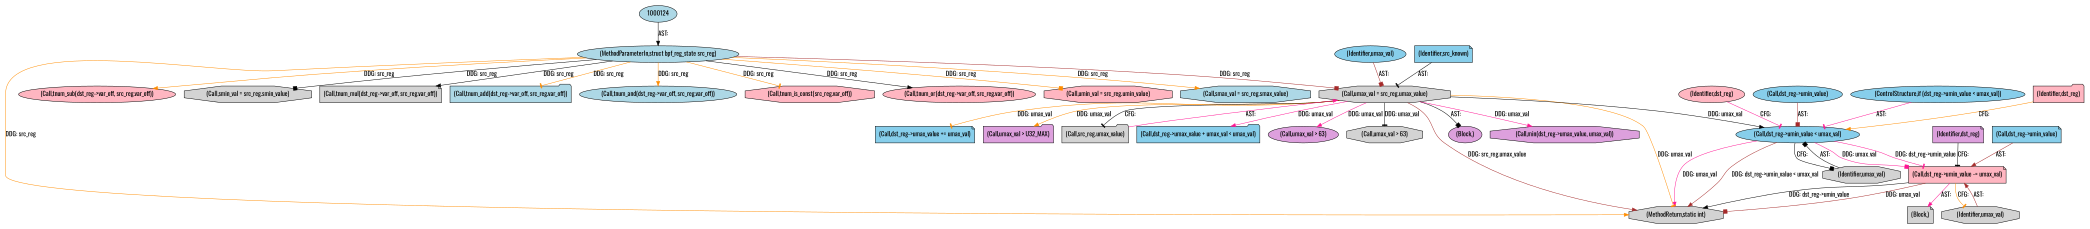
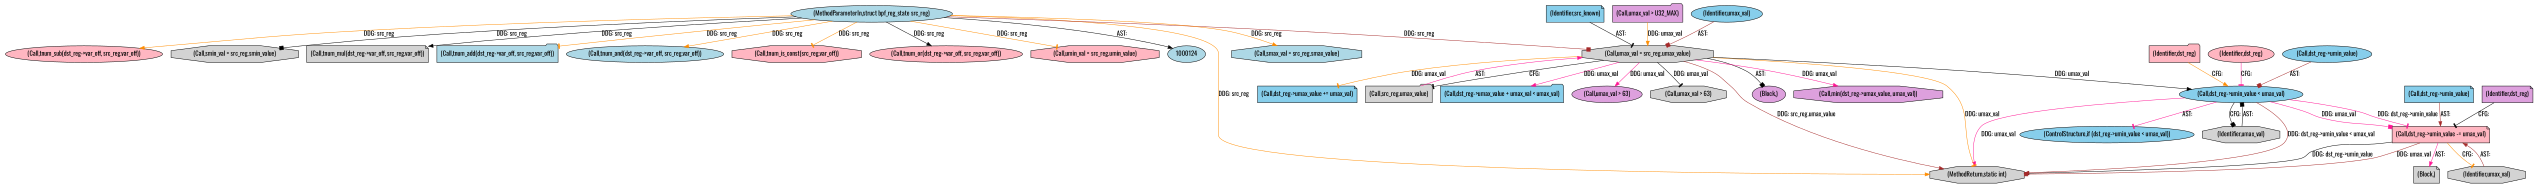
  digraph {
    fontname=Oswald
    node [fillcolor=lightgrey fontname=Oswald shape=ellipse style=filled]
    edge [arrowhead=normal color=black fontname=Oswald]
    n1 [fillcolor=lightpink label="(Call,dst_reg->umin_value -= umax_val)" shape=note]
    n2 [label="(MethodReturn,static int)" shape=octagon]
    n3 [label="(Block,)" shape=note]
    n4 [label="(Identifier,umax_val)" shape=octagon]
    n5 [fillcolor=skyblue label="(Call,dst_reg->umin_value < umax_val)"]
    n6 [label="(Identifier,umax_val)" shape=octagon]
    n7 [fillcolor=skyblue label="(ControlStructure,if (dst_reg->umin_value < umax_val))"]
    n8 [label="(Call,umax_val = src_reg.umax_value)" shape=octagon]
    n9 [fillcolor=plum label="(Block,)"]
    n10 [fillcolor=plum label="(Call,min(dst_reg->umax_value, umax_val))" shape=octagon]
    n11 [fillcolor=skyblue label="(Call,dst_reg->umax_value += umax_val)" shape=note]
    n12 [fillcolor=plum label="(Call,umax_val > U32_MAX)" shape=folder]
    n13 [label="(Call,src_reg.umax_value)" shape=folder]
    n14 [fillcolor=skyblue label="(Call,dst_reg->umax_value + umax_val < umax_val)" shape=folder]
    n15 [fillcolor=plum label="(Call,umax_val > 63)"]
    n16 [label="(Call,umax_val > 63)" shape=octagon]
    n17 [fillcolor=lightblue label="(MethodParameterIn,struct bpf_reg_state src_reg)"]
    n18 [fillcolor=lightblue label="(Call,smax_val = src_reg.smax_value)" shape=octagon]
    n19 [fillcolor=lightpink label="(Call,tnum_sub(dst_reg->var_off, src_reg.var_off))"]
    n20 [label="(Call,smin_val = src_reg.smin_value)" shape=octagon]
    n21 [label="(Call,tnum_mul(dst_reg->var_off, src_reg.var_off))" shape=note]
    n22 [fillcolor=lightblue label="(Call,tnum_add(dst_reg->var_off, src_reg.var_off))" shape=folder]
    n23 [fillcolor=lightblue label="(Call,tnum_and(dst_reg->var_off, src_reg.var_off))"]
    n24 [fillcolor=lightpink label="(Call,tnum_is_const(src_reg.var_off))" shape=octagon]
    n25 [fillcolor=lightpink label="(Call,tnum_or(dst_reg->var_off, src_reg.var_off))"]
    n26 [fillcolor=lightpink label="(Call,umin_val = src_reg.umin_value)" shape=octagon]
    1000124 [fillcolor=lightblue]
    n28 [fillcolor=lightpink label="(Identifier,dst_reg)" shape=folder]
    n29 [fillcolor=lightpink label="(Identifier,dst_reg)"]
    n30 [fillcolor=skyblue label="(Identifier,umax_val)"]
    n31 [fillcolor=skyblue label="(Call,dst_reg->umin_value)" shape=note]
    n32 [fillcolor=plum label="(Identifier,dst_reg)" shape=note]
    n33 [fillcolor=skyblue label="(Identifier,src_known)" shape=note]
    n34 [fillcolor=skyblue label="(Call,dst_reg->umin_value)"]
    n1 -> n2 [label="DDG: dst_reg->umin_value"]
    n1 -> n2 [arrowhead=box color=brown label="DDG: umax_val"]
    n1 -> n3 [color=deeppink label="AST: "]
    n1 -> n4 [arrowhead=tee color=darkorange label="CFG: "]
    n4 -> n1 [color=brown label="AST: "]
    n5 -> n1 [arrowhead=box color=deeppink label="DDG: umax_val"]
    n5 -> n1 [arrowhead=tee color=deeppink label="DDG: dst_reg->umin_value"]
    n5 -> n2 [color=deeppink label="DDG: umax_val"]
    n5 -> n2 [color=brown label="DDG: dst_reg->umin_value < umax_val"]
    n5 -> n6 [arrowhead=box label="CFG: "]
-   n7 -> n5 [arrowhead=tee color=deeppink label="AST: "]
+   n5 -> n7 [arrowhead=tee color=deeppink label="AST: "]
    n6 -> n5 [arrowhead=box label="AST: "]
    n8 -> n2 [color=brown label="DDG: src_reg.umax_value"]
    n8 -> n2 [arrowhead=tee color=darkorange label="DDG: umax_val"]
    n8 -> n5 [label="DDG: umax_val"]
    n8 -> n9 [arrowhead=box label="AST: "]
    n8 -> n10 [color=deeppink label="DDG: umax_val"]
    n8 -> n11 [arrowhead=tee color=darkorange label="DDG: umax_val"]
-   n8 -> n12 [color=darkorange label="DDG: umax_val"]
+   n12 -> n8 [color=darkorange label="DDG: umax_val"]
    n8 -> n13 [arrowhead=tee label="CFG: "]
    n8 -> n14 [color=deeppink label="DDG: umax_val"]
    n8 -> n15 [color=deeppink label="DDG: umax_val"]
    n8 -> n16 [arrowhead=tee label="DDG: umax_val"]
    n13 -> n8 [color=deeppink label="AST: "]
    n17 -> n2 [color=darkorange label="DDG: src_reg"]
    n17 -> n8 [arrowhead=box color=brown label="DDG: src_reg"]
    n17 -> n18 [color=darkorange label="DDG: src_reg"]
    n17 -> n19 [color=darkorange label="DDG: src_reg"]
    n17 -> n20 [arrowhead=box label="DDG: src_reg"]
    n17 -> n21 [label="DDG: src_reg"]
    n17 -> n22 [arrowhead=tee color=darkorange label="DDG: src_reg"]
    n17 -> n23 [color=darkorange label="DDG: src_reg"]
    n17 -> n24 [arrowhead=tee color=darkorange label="DDG: src_reg"]
    n17 -> n25 [label="DDG: src_reg"]
-   n17 -> n26 [arrowhead=box color=darkorange label="DDG: src_reg"]
-   1000124 -> n17 [label="AST: "]
+   n17 -> n26 [arrowhead=tee color=darkorange label="DDG: src_reg"]
+   n17 -> 1000124 [label="AST: "]
    n28 -> n5 [color=darkorange label="CFG: "]
    n29 -> n5 [arrowhead=tee color=deeppink label="CFG: "]
    n30 -> n8 [arrowhead=box color=brown label="AST: "]
    n31 -> n1 [color=brown label="AST: "]
    n32 -> n1 [arrowhead=tee label="CFG: "]
    n33 -> n8 [arrowhead=tee label="AST: "]
    n34 -> n5 [arrowhead=box color=brown label="AST: "]
  }
